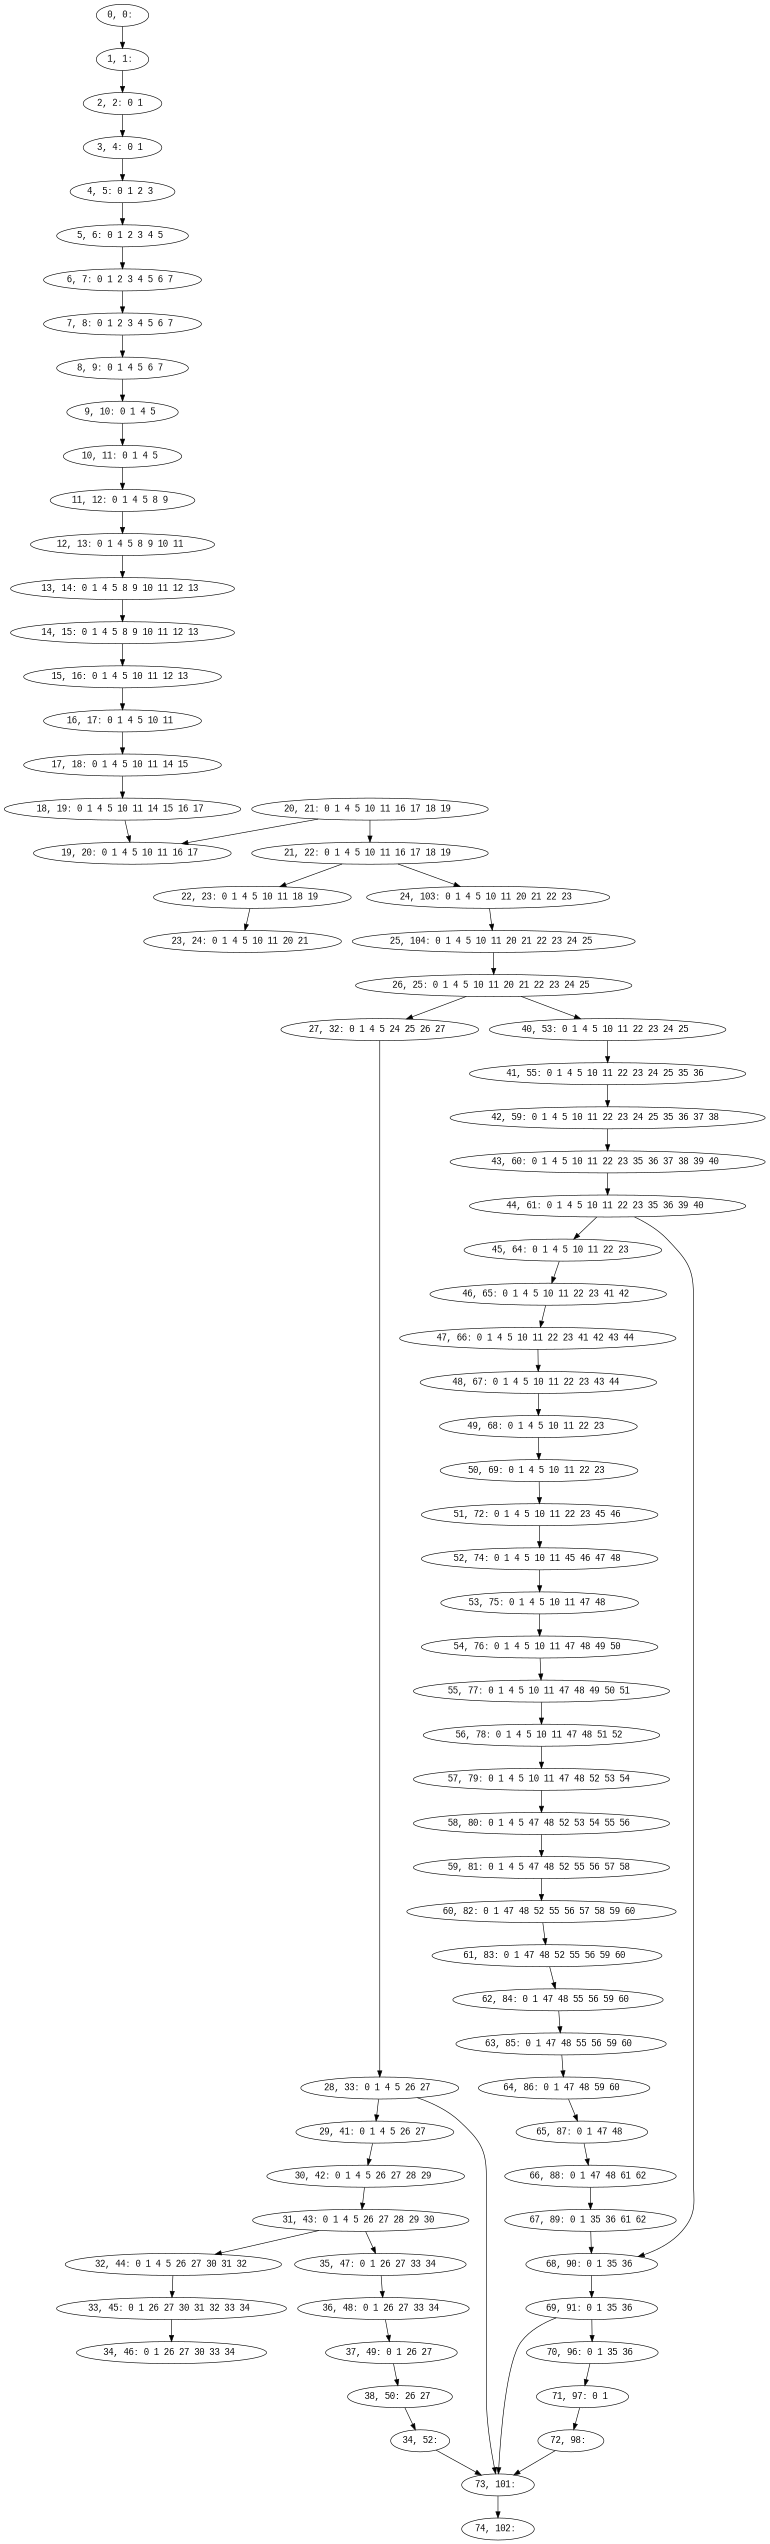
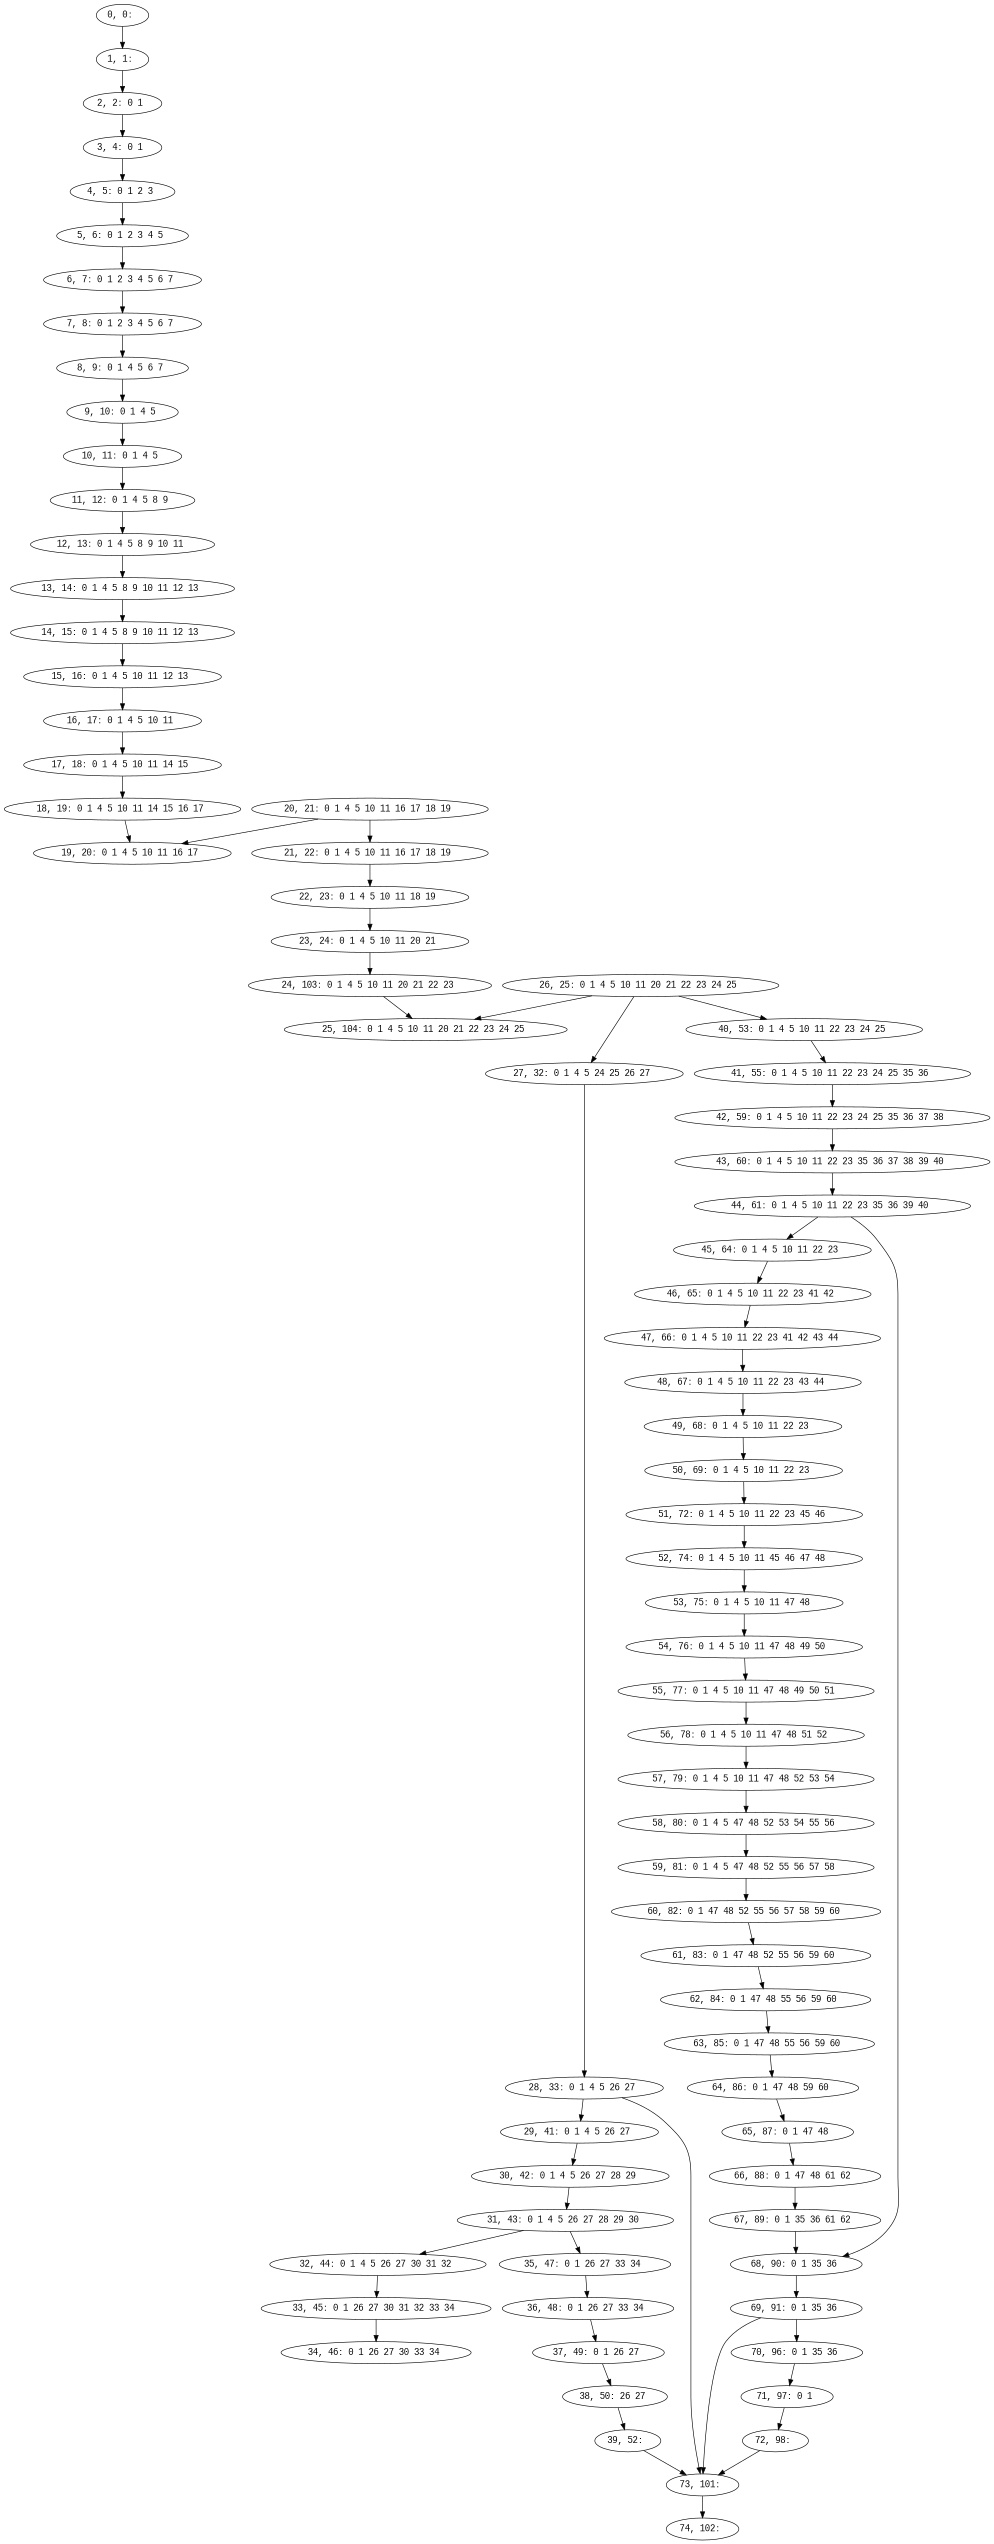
  digraph {
    fontname="Liberation Mono"
    node [fontname="Liberation Mono"]
    edge [fontname="Liberation Mono"]
    n1 [label="0, 0: "]
    n2 [label="1, 1: "]
    n3 [label="2, 2: 0 1 "]
    n4 [label="3, 4: 0 1 "]
    n5 [label="4, 5: 0 1 2 3 "]
    n6 [label="5, 6: 0 1 2 3 4 5 "]
    n7 [label="6, 7: 0 1 2 3 4 5 6 7 "]
    n8 [label="7, 8: 0 1 2 3 4 5 6 7 "]
    n9 [label="8, 9: 0 1 4 5 6 7 "]
    n10 [label="9, 10: 0 1 4 5 "]
    n11 [label="10, 11: 0 1 4 5 "]
    n12 [label="11, 12: 0 1 4 5 8 9 "]
    n13 [label="12, 13: 0 1 4 5 8 9 10 11 "]
    n14 [label="13, 14: 0 1 4 5 8 9 10 11 12 13 "]
    n15 [label="14, 15: 0 1 4 5 8 9 10 11 12 13 "]
    n16 [label="15, 16: 0 1 4 5 10 11 12 13 "]
    n17 [label="16, 17: 0 1 4 5 10 11 "]
    n18 [label="17, 18: 0 1 4 5 10 11 14 15 "]
    n19 [label="18, 19: 0 1 4 5 10 11 14 15 16 17 "]
    n20 [label="19, 20: 0 1 4 5 10 11 16 17 "]
    n21 [label="20, 21: 0 1 4 5 10 11 16 17 18 19 "]
    n22 [label="21, 22: 0 1 4 5 10 11 16 17 18 19 "]
    n23 [label="22, 23: 0 1 4 5 10 11 18 19 "]
    n24 [label="23, 24: 0 1 4 5 10 11 20 21 "]
    n25 [label="24, 103: 0 1 4 5 10 11 20 21 22 23 "]
    n26 [label="25, 104: 0 1 4 5 10 11 20 21 22 23 24 25 "]
    n27 [label="26, 25: 0 1 4 5 10 11 20 21 22 23 24 25 "]
    n28 [label="27, 32: 0 1 4 5 24 25 26 27 "]
    n29 [label="40, 53: 0 1 4 5 10 11 22 23 24 25 "]
    n30 [label="28, 33: 0 1 4 5 26 27 "]
    n31 [label="41, 55: 0 1 4 5 10 11 22 23 24 25 35 36 "]
    n32 [label="29, 41: 0 1 4 5 26 27 "]
    n33 [label="73, 101: "]
    n34 [label="30, 42: 0 1 4 5 26 27 28 29 "]
    n35 [label="74, 102: "]
    n36 [label="31, 43: 0 1 4 5 26 27 28 29 30 "]
    n37 [label="32, 44: 0 1 4 5 26 27 30 31 32 "]
    n38 [label="35, 47: 0 1 26 27 33 34 "]
    n39 [label="33, 45: 0 1 26 27 30 31 32 33 34 "]
    n40 [label="34, 46: 0 1 26 27 30 33 34 "]
    n41 [label="36, 48: 0 1 26 27 33 34 "]
    n42 [label="37, 49: 0 1 26 27 "]
    n43 [label="38, 50: 26 27 "]
-   n44 [label="34, 52:"]
+   n44 [label="39, 52: "]
    n45 [label="42, 59: 0 1 4 5 10 11 22 23 24 25 35 36 37 38 "]
    n46 [label="43, 60: 0 1 4 5 10 11 22 23 35 36 37 38 39 40 "]
    n47 [label="44, 61: 0 1 4 5 10 11 22 23 35 36 39 40 "]
    n48 [label="45, 64: 0 1 4 5 10 11 22 23 "]
    n49 [label="68, 90: 0 1 35 36 "]
    n50 [label="46, 65: 0 1 4 5 10 11 22 23 41 42 "]
    n51 [label="69, 91: 0 1 35 36 "]
    n52 [label="47, 66: 0 1 4 5 10 11 22 23 41 42 43 44 "]
    n53 [label="48, 67: 0 1 4 5 10 11 22 23 43 44 "]
    n54 [label="49, 68: 0 1 4 5 10 11 22 23 "]
    n55 [label="50, 69: 0 1 4 5 10 11 22 23 "]
    n56 [label="51, 72: 0 1 4 5 10 11 22 23 45 46 "]
    n57 [label="52, 74: 0 1 4 5 10 11 45 46 47 48 "]
    n58 [label="53, 75: 0 1 4 5 10 11 47 48 "]
    n59 [label="54, 76: 0 1 4 5 10 11 47 48 49 50 "]
    n60 [label="55, 77: 0 1 4 5 10 11 47 48 49 50 51 "]
    n61 [label="56, 78: 0 1 4 5 10 11 47 48 51 52 "]
    n62 [label="57, 79: 0 1 4 5 10 11 47 48 52 53 54 "]
    n63 [label="58, 80: 0 1 4 5 47 48 52 53 54 55 56 "]
    n64 [label="59, 81: 0 1 4 5 47 48 52 55 56 57 58 "]
    n65 [label="60, 82: 0 1 47 48 52 55 56 57 58 59 60 "]
    n66 [label="61, 83: 0 1 47 48 52 55 56 59 60 "]
    n67 [label="62, 84: 0 1 47 48 55 56 59 60 "]
    n68 [label="63, 85: 0 1 47 48 55 56 59 60 "]
    n69 [label="64, 86: 0 1 47 48 59 60 "]
    n70 [label="65, 87: 0 1 47 48 "]
    n71 [label="66, 88: 0 1 47 48 61 62 "]
    n72 [label="67, 89: 0 1 35 36 61 62 "]
    n73 [label="70, 96: 0 1 35 36 "]
    n74 [label="71, 97: 0 1 "]
    n75 [label="72, 98: "]
    n1 -> n2
    n2 -> n3
    n3 -> n4
    n4 -> n5
    n5 -> n6
    n6 -> n7
    n7 -> n8
    n8 -> n9
    n9 -> n10
    n10 -> n11
    n11 -> n12
    n12 -> n13
    n13 -> n14
    n14 -> n15
    n15 -> n16
    n16 -> n17
    n17 -> n18
    n18 -> n19
    n19 -> n20
    n21 -> n20
    n21 -> n22
    n22 -> n23
    n23 -> n24
-   n22 -> n25
+   n24 -> n25
    n25 -> n26
-   n26 -> n27
+   n27 -> n26
    n27 -> n28
    n27 -> n29
    n28 -> n30
    n29 -> n31
    n30 -> n32
    n30 -> n33
    n31 -> n45
    n32 -> n34
    n33 -> n35
    n34 -> n36
    n36 -> n37
    n36 -> n38
    n37 -> n39
    n38 -> n41
    n39 -> n40
    n41 -> n42
    n42 -> n43
    n43 -> n44
    n44 -> n33
    n45 -> n46
    n46 -> n47
    n47 -> n48
    n47 -> n49
    n48 -> n50
    n49 -> n51
    n50 -> n52
    n51 -> n33
    n51 -> n73
    n52 -> n53
    n53 -> n54
    n54 -> n55
    n55 -> n56
    n56 -> n57
    n57 -> n58
    n58 -> n59
    n59 -> n60
    n60 -> n61
    n61 -> n62
    n62 -> n63
    n63 -> n64
    n64 -> n65
    n65 -> n66
    n66 -> n67
    n67 -> n68
    n68 -> n69
    n69 -> n70
    n70 -> n71
    n71 -> n72
    n72 -> n49
    n73 -> n74
    n74 -> n75
    n75 -> n33
  }
